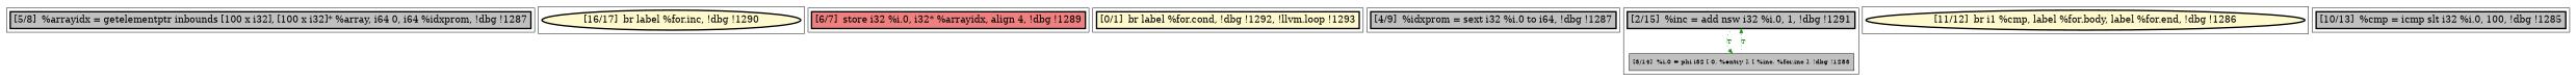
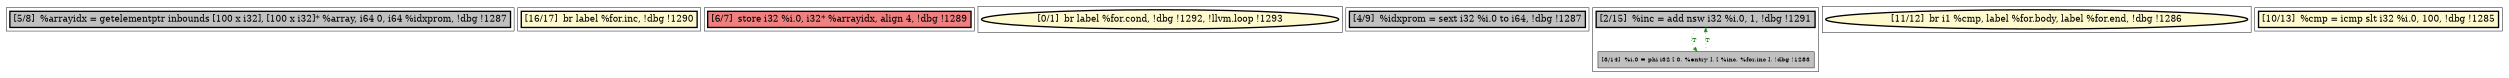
  digraph {
    node [fillcolor=grey fontsize=20 penwidth=3.0 shape=rectangle style=filled]
    edge [color=forestgreen fontcolor=forestgreen style=dotted]
    n1 [label="[5/8]  %arrayidx = getelementptr inbounds [100 x i32], [100 x i32]* %array, i64 0, i64 %idxprom, !dbg !1287"]
-   n2 [fillcolor=lemonchiffon label="[16/17]  br label %for.inc, !dbg !1290" shape=ellipse]
+   n2 [fillcolor=lemonchiffon label="[16/17]  br label %for.inc, !dbg !1290" shape=box]
    n3 [fillcolor=lightcoral label="[6/7]  store i32 %i.0, i32* %arrayidx, align 4, !dbg !1289" shape=box]
-   n4 [fillcolor=lemonchiffon label="[0/1]  br label %for.cond, !dbg !1292, !llvm.loop !1293" shape=box]
+   n4 [fillcolor=lemonchiffon label="[0/1]  br label %for.cond, !dbg !1292, !llvm.loop !1293" shape=ellipse]
    n5 [label="[4/9]  %idxprom = sext i32 %i.0 to i64, !dbg !1287"]
    n6 [label="[2/15]  %inc = add nsw i32 %i.0, 1, !dbg !1291"]
    n7 [label="[3/14]  %i.0 = phi i32 [ 0, %entry ], [ %inc, %for.inc ], !dbg !1283" fontsize="" penwidth=""]
    n8 [fillcolor=lemonchiffon label="[11/12]  br i1 %cmp, label %for.body, label %for.end, !dbg !1286" shape=ellipse]
-   n9 [label="[10/13]  %cmp = icmp slt i32 %i.0, 100, !dbg !1285"]
+   n9 [fillcolor=lemonchiffon label="[10/13]  %cmp = icmp slt i32 %i.0, 100, !dbg !1285"]
    subgraph cluster_1 {
      n1
    }
    subgraph cluster_2 {
      n2
    }
    subgraph cluster_3 {
      n3
    }
    subgraph cluster_4 {
      n4
    }
    subgraph cluster_5 {
      n5
    }
    subgraph cluster_6 {
      n6
      n7
    }
    subgraph cluster_7 {
      n8
    }
    subgraph cluster_8 {
      n9
    }
    n6 -> n7 [label=T]
    n7 -> n6 [label=T]
  }
